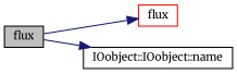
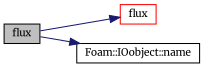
  digraph {
    rankdir=LR
    fontname=Merriweather
    node [color=black fontname=Merriweather fontsize=10 shape=record]
    edge [color=midnightblue fontname=Merriweather fontsize=10 labelfontname=FreeSans labelfontsize=10 style=solid]
    n1 [fillcolor=grey75 fontcolor=black height=0.2 label=flux style=filled width=0.4]
    n2 [color=red height=0.2 label=flux width=0.4]
-   n3 [height=0.2 label="IOobject::IOobject::name" width=0.4]
+   n3 [height=0.2 label="Foam::IOobject::name" width=0.4]
    n1 -> n2
    n1 -> n3
  }
